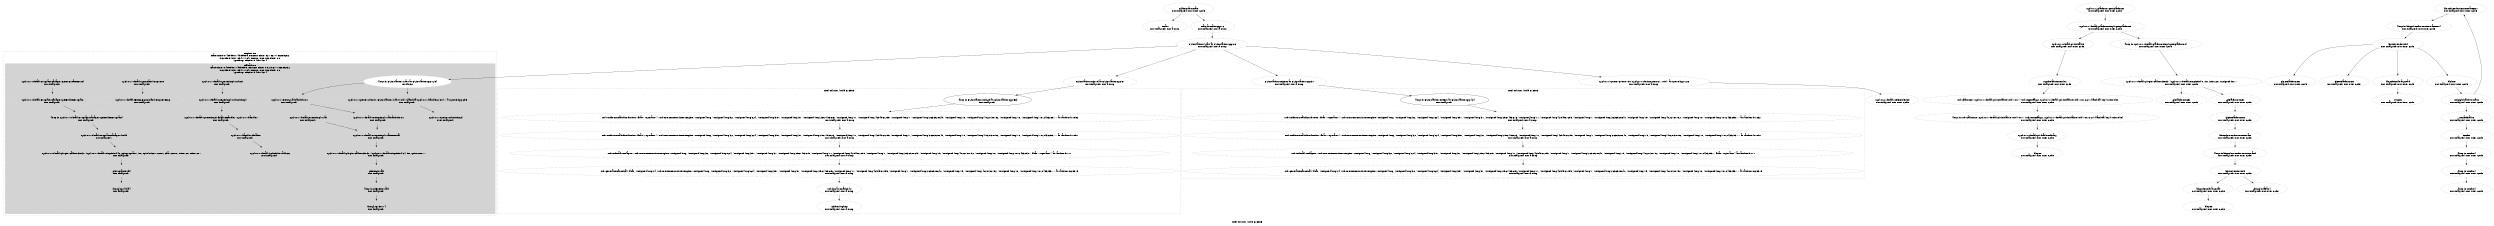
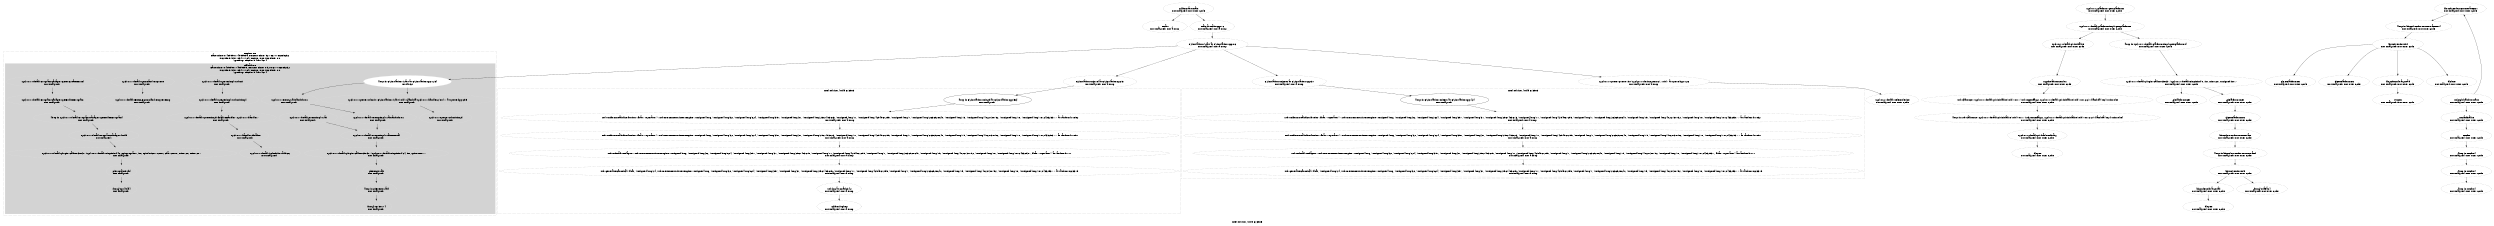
  digraph {
    label="Intel Advisor, build 613505"
    node [style=dotted]
    n1 [color=white label="\n [loop in GSimulation::Start at GSimulation.cpp:125]\nunrolls:32" style=filled]
    n2 [color=white label="\n sycl::_V1::event::wait_and_throw\nNot Analyzed: "]
    n3 [color=white label="\n sycl::_V1::queue::submit<GSimulation::Start(void)::{lambda(sycl::_V1::handler&)#1}> at queue.hpp:299\nNot Analyzed: "]
    n4 [color=white label="\n sycl::_V1::detail::event_impl::wait_and_throw\nNot Analyzed: "]
    n5 [color=white label="\n sycl::_V1::detail::event_impl::wait\nNot Analyzed: "]
    n6 [color=white label="\n sycl::_V1::detail::event_impl::waitInternal\nNot Analyzed: "]
    n7 [color=white label="\n sycl::_V1::detail::plugin::call_nocheck<(sycl::_V1::detail::PiApiKind)64, int, _pi_event**>\nNot Analyzed: "]
    n8 [color=white label="\n piEventsWait\nNot Analyzed: "]
    n9 [color=white label="\n [loop in piEventsWait]\nNot Analyzed: "]
    n10 [color=white label="\n func@0x158174\nNot Analyzed: "]
-   n11 [color=white label="\n sycl::_V1::queue::submit_impl\nUser Analyzed: "]
+   n11 [color=white label="\n sycl::_V1::queue::submit_impl\nNot Analyzed: "]
    n12 [color=white label="\n sycl::_V1::detail::queue_impl::submit\nNot Analyzed: "]
    n13 [color=white label="\n sycl::_V1::detail::queue_impl::submit_impl\nNot Analyzed: "]
    n14 [color=white label="\n sycl::_V1::detail::queue_impl::finalizeHandler<sycl::_V1::handler>\nNot Analyzed: "]
    n15 [color=white label="\n sycl::_V1::handler::finalize\nNot Analyzed: "]
    n16 [color=white label="\n sycl::_V1::detail::Scheduler::addCG\nNot Analyzed: "]
    n17 [color=white label="\n sycl::_V1::detail::Command::enqueue\nNot Analyzed: "]
    n18 [color=white label="\n sycl::_V1::detail::ExecCGCommand::enqueueImp\nNot Analyzed: "]
    n19 [color=white label="\n sycl::_V1::detail::ProgramManager::getOrCreateKernel\nNot Analyzed: "]
    n20 [color=white label="\n sycl::_V1::detail::ProgramManager::getBuiltPIProgram\nNot Analyzed: "]
    n21 [color=white label="\n [loop in sycl::_V1::detail::ProgramManager::getBuiltPIProgram]\nNot Analyzed: "]
    n22 [color=white label="\n sycl::_V1::detail::ProgramManager::build\nNot Analyzed: "]
    n23 [color=white label="\n sycl::_V1::detail::plugin::call_nocheck<(sycl::_V1::detail::PiApiKind)42, _pi_program*, int, _pi_device** const, char const*, __int128, __int128>\nNot Analyzed: "]
    n24 [color=white label="\n piProgramBuild\nNot Analyzed: "]
    n25 [color=white label="\n func@0x1494f4\nNot Analyzed: "]
    n26 [label="\n [loop in GSimulation::InitPos at GSimulation.cpp:42]\nNot Analyzed: " style=""]
    n27 [label="\n std::uniform_real_distribution<float>::operator()<std::mersenne_twister_engine<unsigned long, (unsigned long)32, (unsigned long)624, (unsigned long)397, (unsigned long)31, (unsigned long)2567483615, (unsigned long)11, (unsigned long)4294967295, (unsigned long)7, (unsigned long)2636928640, (unsigned long)15, (unsigned long)4022730752, (unsigned long)18, (unsigned long)1812433253>> at random.h:1852\nNot Analyzed: Not a Loop"]
    n28 [label="\n std::uniform_real_distribution<float>::operator()<std::mersenne_twister_engine<unsigned long, (unsigned long)32, (unsigned long)624, (unsigned long)397, (unsigned long)31, (unsigned long)2567483615, (unsigned long)11, (unsigned long)4294967295, (unsigned long)7, (unsigned long)2636928640, (unsigned long)15, (unsigned long)4022730752, (unsigned long)18, (unsigned long)1812433253>> at random.h:1857\nNot Analyzed: Not a Loop"]
    n29 [label="\n std::__detail::_Adaptor<std::mersenne_twister_engine<unsigned long, (unsigned long)32, (unsigned long)624, (unsigned long)397, (unsigned long)31, (unsigned long)2567483615, (unsigned long)11, (unsigned long)4294967295, (unsigned long)7, (unsigned long)2636928640, (unsigned long)15, (unsigned long)4022730752, (unsigned long)18, (unsigned long)1812433253>, float>::operator() at random.h:177\nNot Analyzed: Not a Loop"]
    n30 [label="\n std::generate_canonical<float, (unsigned long)24, std::mersenne_twister_engine<unsigned long, (unsigned long)32, (unsigned long)624, (unsigned long)397, (unsigned long)31, (unsigned long)2567483615, (unsigned long)11, (unsigned long)4294967295, (unsigned long)7, (unsigned long)2636928640, (unsigned long)15, (unsigned long)4022730752, (unsigned long)18, (unsigned long)1812433253>> at random.tcc:3319\nNot Analyzed: Not a Loop"]
    n31 [label="\n [loop in GSimulation::InitVel at GSimulation.cpp:56]\nNot Analyzed: " style=""]
    n32 [label="\n std::uniform_real_distribution<float>::operator()<std::mersenne_twister_engine<unsigned long, (unsigned long)32, (unsigned long)624, (unsigned long)397, (unsigned long)31, (unsigned long)2567483615, (unsigned long)11, (unsigned long)4294967295, (unsigned long)7, (unsigned long)2636928640, (unsigned long)15, (unsigned long)4022730752, (unsigned long)18, (unsigned long)1812433253>> at random.h:1852\nNot Analyzed: Not a Loop"]
    n33 [label="\n std::uniform_real_distribution<float>::operator()<std::mersenne_twister_engine<unsigned long, (unsigned long)32, (unsigned long)624, (unsigned long)397, (unsigned long)31, (unsigned long)2567483615, (unsigned long)11, (unsigned long)4294967295, (unsigned long)7, (unsigned long)2636928640, (unsigned long)15, (unsigned long)4022730752, (unsigned long)18, (unsigned long)1812433253>> at random.h:1857\nNot Analyzed: Not a Loop"]
    n34 [label="\n std::__detail::_Adaptor<std::mersenne_twister_engine<unsigned long, (unsigned long)32, (unsigned long)624, (unsigned long)397, (unsigned long)31, (unsigned long)2567483615, (unsigned long)11, (unsigned long)4294967295, (unsigned long)7, (unsigned long)2636928640, (unsigned long)15, (unsigned long)4022730752, (unsigned long)18, (unsigned long)1812433253>, float>::operator() at random.h:177\nNot Analyzed: Not a Loop"]
    n35 [label="\n std::generate_canonical<float, (unsigned long)24, std::mersenne_twister_engine<unsigned long, (unsigned long)32, (unsigned long)624, (unsigned long)397, (unsigned long)31, (unsigned long)2567483615, (unsigned long)11, (unsigned long)4294967295, (unsigned long)7, (unsigned long)2636928640, (unsigned long)15, (unsigned long)4022730752, (unsigned long)18, (unsigned long)1812433253>> at random.tcc:3319\nNot Analyzed: Not a Loop"]
    n36 [label="\n std::log at cmath:342\nNot Analyzed: Not a Loop"]
    n37 [label="\n __libm_logl_ex\nNot Analyzed: Not a Loop"]
    n38 [label="\n _start\nNot Analyzed: Not a Loop"]
    n39 [label="\n __libc_start_main\nNot Analyzed: Not User Code"]
    n40 [label="\n main at main.cpp:16\nNot Analyzed: Not a Loop"]
    n41 [label="\n GSimulation::Start at GSimulation.cpp:86\nNot Analyzed: Not a Loop"]
    n42 [label="\n GSimulation::InitVel at GSimulation.cpp:51\nNot Analyzed: Not a Loop"]
    n43 [label="\n GSimulation::InitPos at GSimulation.cpp:37\nNot Analyzed: Not a Loop"]
    n44 [label="\n sycl::_V1::queue::queue<int (sycl::_V1::device const&), void> at queue.hpp:126\nNot Analyzed: Not a Loop"]
    n45 [label="\n sycl::_V1::detail::select_device\nNot Analyzed: Not User Code"]
    n46 [label="\n sycl::_V1::platform::get_platforms\nNot Analyzed: Not User Code"]
    n47 [label="\n sycl::_V1::detail::platform_impl::get_platforms\nNot Analyzed: Not User Code"]
    n48 [label="\n sycl::_V1::detail::pi::initialize\nNot Analyzed: Not User Code"]
    n49 [label="\n [loop in sycl::_V1::detail::platform_impl::get_platforms]\nNot Analyzed: Not User Code"]
    n50 [label="\n __pthread_once_slow\nNot Analyzed: Not User Code"]
    n51 [label="\n sycl::_V1::detail::plugin::call_nocheck<(sycl::_V1::detail::PiApiKind)0, int, __int128, unsigned int*>\nNot Analyzed: Not User Code"]
    n52 [label="\n std::call_once<sycl::_V1::detail::pi::initialize(void)::$_1>(std::once_flag&, sycl::_V1::detail::pi::initialize(void)::$_1&&)::{lambda()#2}::__invoke\nNot Analyzed: Not User Code"]
    n53 [label="\n piPlatformsGet\nNot Analyzed: Not User Code"]
    n54 [label="\n piPlatformsGet\nNot Analyzed: Not User Code"]
    n55 [label="\n clGetPlatformIDs\nNot Analyzed: Not User Code"]
    n56 [label="\n khrIcdOsVendorsEnumerate\nNot Analyzed: Not User Code"]
    n57 [label="\n [loop in khrIcdOsVendorsEnumerate]\nNot Analyzed: Not User Code"]
    n58 [label="\n khrIcdVendorAdd\nNot Analyzed: Not User Code"]
    n59 [label="\n khrIcdVendorsEnumerateEnv\nNot Analyzed: Not User Code"]
    n60 [label="\n [loop in khrIcdVendorsEnumerateEnv]\nNot Analyzed: Not User Code"]
    n61 [label="\n khrIcdOsLibraryLoad\nNot Analyzed: Not User Code"]
    n62 [label="\n func@0xa9a24\nNot Analyzed: Not User Code"]
    n63 [label="\n khrIcdVendorAdd\nNot Analyzed: Not User Code"]
    n64 [label="\n dlclose\nNot Analyzed: Not User Code"]
    n65 [label="\n clGetPlatformIDs\nNot Analyzed: Not User Code"]
    n66 [label="\n clGetPlatformIDs\nNot Analyzed: Not User Code"]
    n67 [label="\n khrIcdOsLibraryLoad\nNot Analyzed: Not User Code"]
    n68 [label="\n __do_global_dtors_aux\nNot Analyzed: Not User Code"]
    n69 [label="\n dlopen\nNot Analyzed: Not User Code"]
    n70 [label="\n __cxa_finalize\nNot Analyzed: Not User Code"]
    n71 [label="\n __tcf_0\nNot Analyzed: Not User Code"]
    n72 [label="\n [loop in __tcf_0]\nNot Analyzed: Not User Code"]
    n73 [label="\n [loop in __tcf_0]\nNot Analyzed: Not User Code"]
    n74 [label="\n [loop in __tcf_0]\nNot Analyzed: Not User Code"]
    n75 [label="\n dlopen\nNot Analyzed: Not User Code"]
    n76 [label="\n [loop in std::call_once<sycl::_V1::detail::pi::initialize(void)::$_1>(std::once_flag&, sycl::_V1::detail::pi::initialize(void)::$_1&&)::{lambda()#2}::__invoke]\nNot Analyzed: Not User Code"]
    n77 [label="\n sycl::_V1::detail::pi::loadOsLibrary\nNot Analyzed: Not User Code"]
    n78 [label="\n dlopen\nNot Analyzed: Not User Code"]
    subgraph cluster_1 {
      label="Region #8\nBase Time: 8.489990174999999, Percent Time: 92.78677786885252\nAcc Time: 9.91129411764706e-06, Non Acc Time: 0.0\nSpeedup: 856597.541574674"
      style=dotted
      subgraph cluster_2 {
        color=lightgrey
        label="offload #8\nBase Time: 8.489990174999999, Percent Time: 0.9278677786885252\nAcc Time: 9.91129411764706e-06, Non Acc Time: 0.0\nSpeedup: 856597.541574674"
        style=filled
        n1
        n2
        n3
        n4
        n5
        n6
        n7
        n8
        n9
        n10
        n11
        n12
        n13
        n14
        n15
        n16
        n17
        n18
        n19
        n20
        n21
        n22
        n23
        n24
        n25
      }
    }
    subgraph cluster_3 {
      style=dotted
      n26
      n27
      n28
      n29
      n30
    }
    subgraph cluster_4 {
      style=dotted
      n31
      n32
      n33
      n34
      n35
      n36
      n37
    }
    n1 -> n2
    n1 -> n3
    n2 -> n4
    n3 -> n11
    n4 -> n6
    n5 -> n6
    n6 -> n7
    n7 -> n8
    n8 -> n9
    n9 -> n10
    n12 -> n13
    n13 -> n14
    n14 -> n15
    n15 -> n16
    n17 -> n18
    n19 -> n20
    n20 -> n21
    n21 -> n22
    n22 -> n23
    n23 -> n24
    n24 -> n25
    n26 -> n27
    n27 -> n28
    n28 -> n29
    n29 -> n30
    n31 -> n32
    n32 -> n33
    n33 -> n34
    n34 -> n35
    n35 -> n36
    n36 -> n37
    n39 -> n38
    n39 -> n40
    n40 -> n41
    n41 -> n1
    n41 -> n42
    n41 -> n43
    n41 -> n44
    n42 -> n31
    n43 -> n26
    n44 -> n45
    n46 -> n47
    n47 -> n48
    n47 -> n49
    n48 -> n50
    n49 -> n51
    n50 -> n52
    n51 -> n53
    n51 -> n54
    n52 -> n76
    n54 -> n55
    n55 -> n56
    n56 -> n57
    n57 -> n58
    n58 -> n61
    n58 -> n62
    n59 -> n60
    n60 -> n63
    n61 -> n75
    n63 -> n64
    n63 -> n65
    n63 -> n66
    n63 -> n67
-   n64 -> n68
    n67 -> n69
    n68 -> n59
    n68 -> n70
    n70 -> n71
    n71 -> n72
    n72 -> n73
    n73 -> n74
    n76 -> n77
    n77 -> n78
  }
